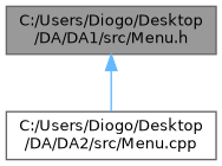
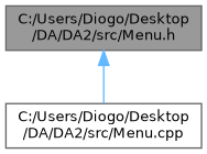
  digraph {
    node [fontname=Helvetica fontsize=10 shape=box style=filled]
-   n1 [color=gray40 fillcolor=grey60 fontcolor=black height=0.2 label="C:/Users/Diogo/Desktop\l/DA/DA1/src/Menu.h" width=0.4]
+   n1 [color=gray40 fillcolor=grey60 fontcolor=black height=0.2 label="C:/Users/Diogo/Desktop\l/DA/DA2/src/Menu.h" width=0.4]
    n2 [color=grey40 fillcolor=white height=0.2 label="C:/Users/Diogo/Desktop\l/DA/DA2/src/Menu.cpp" width=0.4]
    n1 -> n2 [color=steelblue1 dir=back fontname=Helvetica fontsize=10 labelfontname=Helvetica labelfontsize=10 style=solid]
  }
